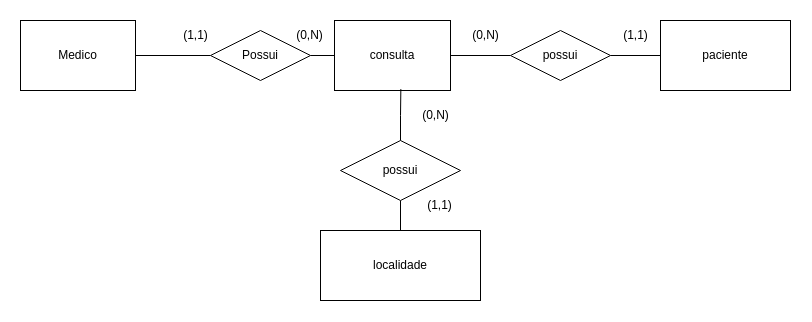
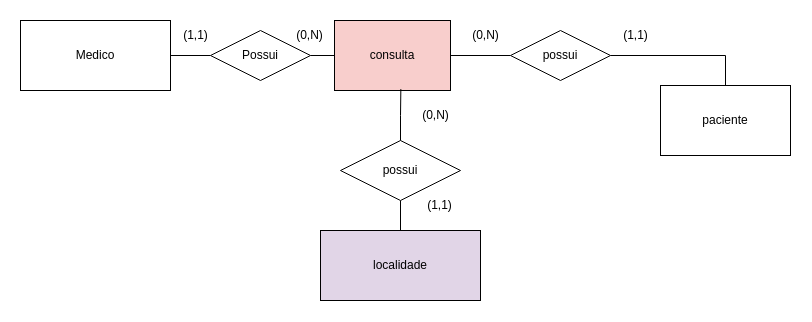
  <mxCell id="0" />
  <mxCell id="1" parent="0" />
- <mxCell id="2" value="Medico" style="whiteSpace=wrap;html=1;align=center;" vertex="1" parent="1"><mxGeometry x="20" y="20" width="115" height="70" as="geometry" /></mxCell>
- <mxCell id="3" value="paciente" style="whiteSpace=wrap;html=1;align=center;" vertex="1" parent="1"><mxGeometry x="660" y="20" width="130" height="70" as="geometry" /></mxCell>
+ <mxCell id="2" value="Medico" style="whiteSpace=wrap;html=1;align=center;" vertex="1" parent="1"><mxGeometry x="20" y="20" width="150" height="70" as="geometry" /></mxCell>
+ <mxCell id="3" value="paciente" style="whiteSpace=wrap;html=1;align=center;" vertex="1" parent="1"><mxGeometry x="660" y="85" width="130" height="70" as="geometry" /></mxCell>
  <mxCell id="4" style="edgeStyle=orthogonalEdgeStyle;rounded=0;orthogonalLoop=1;jettySize=auto;html=1;entryX=1;entryY=0.5;entryDx=0;entryDy=0;endArrow=none;startFill=0;" edge="1" parent="1" source="6" target="10"><mxGeometry relative="1" as="geometry" /></mxCell>
  <mxCell id="5" style="edgeStyle=orthogonalEdgeStyle;rounded=0;orthogonalLoop=1;jettySize=auto;html=1;entryX=0;entryY=0.5;entryDx=0;entryDy=0;endArrow=none;startFill=0;" edge="1" parent="1" source="6" target="12"><mxGeometry relative="1" as="geometry" /></mxCell>
- <mxCell id="6" value="consulta" style="whiteSpace=wrap;html=1;align=center;" vertex="1" parent="1"><mxGeometry x="334" y="20" width="116" height="70" as="geometry" /></mxCell>
+ <mxCell id="6" value="consulta" style="whiteSpace=wrap;html=1;align=center;fillColor=#f8cecc;" vertex="1" parent="1"><mxGeometry x="334" y="20" width="116" height="70" as="geometry" /></mxCell>
  <mxCell id="7" style="edgeStyle=orthogonalEdgeStyle;rounded=0;orthogonalLoop=1;jettySize=auto;html=1;entryX=0.5;entryY=1;entryDx=0;entryDy=0;endArrow=none;startFill=0;" edge="1" parent="1" source="8" target="13"><mxGeometry relative="1" as="geometry" /></mxCell>
- <mxCell id="8" value="localidade" style="whiteSpace=wrap;html=1;align=center;" vertex="1" parent="1"><mxGeometry x="320" y="230" width="160" height="70" as="geometry" /></mxCell>
+ <mxCell id="8" value="localidade" style="whiteSpace=wrap;html=1;align=center;fillColor=#e1d5e7;" vertex="1" parent="1"><mxGeometry x="320" y="230" width="160" height="70" as="geometry" /></mxCell>
  <mxCell id="9" style="edgeStyle=orthogonalEdgeStyle;rounded=0;orthogonalLoop=1;jettySize=auto;html=1;entryX=1;entryY=0.5;entryDx=0;entryDy=0;endArrow=none;startFill=0;" edge="1" parent="1" source="10" target="2"><mxGeometry relative="1" as="geometry" /></mxCell>
  <mxCell id="10" value="Possui" style="shape=rhombus;perimeter=rhombusPerimeter;whiteSpace=wrap;html=1;align=center;" vertex="1" parent="1"><mxGeometry x="210" y="30" width="100" height="50" as="geometry" /></mxCell>
  <mxCell id="11" style="edgeStyle=orthogonalEdgeStyle;rounded=0;orthogonalLoop=1;jettySize=auto;html=1;endArrow=none;startFill=0;" edge="1" parent="1" source="12" target="3"><mxGeometry relative="1" as="geometry" /></mxCell>
  <mxCell id="12" value="possui" style="shape=rhombus;perimeter=rhombusPerimeter;whiteSpace=wrap;html=1;align=center;" vertex="1" parent="1"><mxGeometry x="510" y="30" width="100" height="50" as="geometry" /></mxCell>
  <mxCell id="13" value="possui" style="shape=rhombus;perimeter=rhombusPerimeter;whiteSpace=wrap;html=1;align=center;" vertex="1" parent="1"><mxGeometry x="340" y="140" width="120" height="60" as="geometry" /></mxCell>
  <mxCell id="14" style="edgeStyle=orthogonalEdgeStyle;rounded=0;orthogonalLoop=1;jettySize=auto;html=1;entryX=0.572;entryY=0.98;entryDx=0;entryDy=0;entryPerimeter=0;endArrow=none;startFill=0;" edge="1" parent="1" source="13" target="6"><mxGeometry relative="1" as="geometry" /></mxCell>
  <mxCell id="15" value="(1,1)" style="text;html=1;align=center;verticalAlign=middle;resizable=0;points=[];autosize=1;strokeColor=none;fillColor=none;" vertex="1" parent="1"><mxGeometry x="170" y="20" width="50" height="30" as="geometry" /></mxCell>
  <mxCell id="16" value="(0,N)" style="text;html=1;align=center;verticalAlign=middle;resizable=0;points=[];autosize=1;strokeColor=none;fillColor=none;" vertex="1" parent="1"><mxGeometry x="284" y="20" width="50" height="30" as="geometry" /></mxCell>
  <mxCell id="17" value="(1,1)" style="text;html=1;align=center;verticalAlign=middle;resizable=0;points=[];autosize=1;strokeColor=none;fillColor=none;" vertex="1" parent="1"><mxGeometry x="610" y="20" width="50" height="30" as="geometry" /></mxCell>
  <mxCell id="18" value="(0,N)" style="text;html=1;align=center;verticalAlign=middle;resizable=0;points=[];autosize=1;strokeColor=none;fillColor=none;" vertex="1" parent="1"><mxGeometry x="460" y="20" width="50" height="30" as="geometry" /></mxCell>
  <mxCell id="19" value="(1,1)" style="text;html=1;align=center;verticalAlign=middle;resizable=0;points=[];autosize=1;strokeColor=none;fillColor=none;" vertex="1" parent="1"><mxGeometry x="414" y="190" width="50" height="30" as="geometry" /></mxCell>
  <mxCell id="20" value="(0,N)" style="text;html=1;align=center;verticalAlign=middle;resizable=0;points=[];autosize=1;strokeColor=none;fillColor=none;" vertex="1" parent="1"><mxGeometry x="410" y="100" width="50" height="30" as="geometry" /></mxCell>
